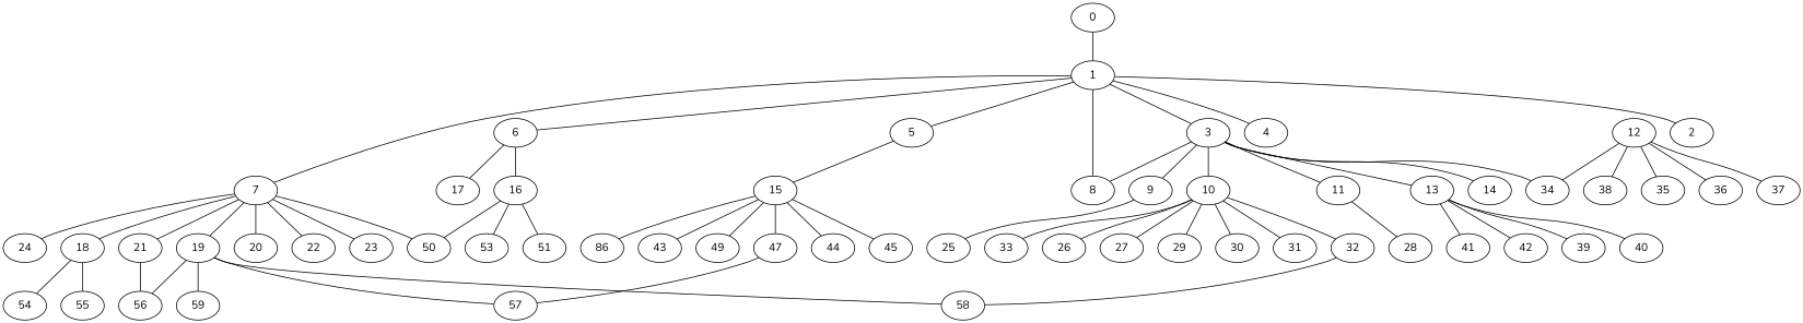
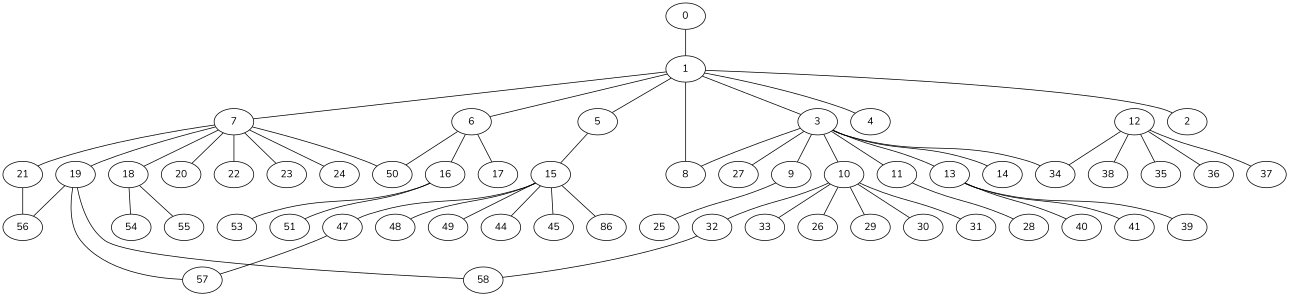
  graph {
    fontname=Nunito
    node [fontname=Nunito]
    edge [fontname=Nunito]
    0
    1
    2
    3
    4
    5
    6
    7
    8
    9
    10
    11
    13
    14
    34
    15
    16
    17
    18
    19
    20
    21
    22
    23
    24
    50
    25
    32
    33
    26
    27
    29
    30
    31
    28
    12
    35
    36
    37
    38
    40
    41
-   42
    39
    44
    45
    n47 [label=86]
    47
-   48 [label=43]
+   48
    49
    51
    53
    55
    54
    56
    57
    58
-   59
    0 -- 1
    1 -- 2
    1 -- 3
    1 -- 4
    1 -- 5
    1 -- 6
    1 -- 7
    1 -- 8
    3 -- 8
    3 -- 9
    3 -- 10
    3 -- 11
    3 -- 13
    3 -- 14
    3 -- 34
    5 -- 15
    6 -- 16
    6 -- 17
    7 -- 18
    7 -- 19
    7 -- 20
    7 -- 21
    7 -- 22
    7 -- 23
    7 -- 24
    7 -- 50
    9 -- 25
    10 -- 32
    10 -- 33
    10 -- 26
-   10 -- 27
+   3 -- 27
    10 -- 29
    10 -- 30
    10 -- 31
    11 -- 28
    13 -- 40
    13 -- 41
-   13 -- 42
    13 -- 39
    15 -- 44
    15 -- 45
    15 -- n47
    15 -- 47
    15 -- 48
    15 -- 49
-   16 -- 50
+   6 -- 50
    16 -- 51
    16 -- 53
    18 -- 55
    18 -- 54
    19 -- 56
    19 -- 57
    19 -- 58
-   19 -- 59
    21 -- 56
    32 -- 58
    12 -- 34
    12 -- 35
    12 -- 36
    12 -- 37
    12 -- 38
    47 -- 57
  }
